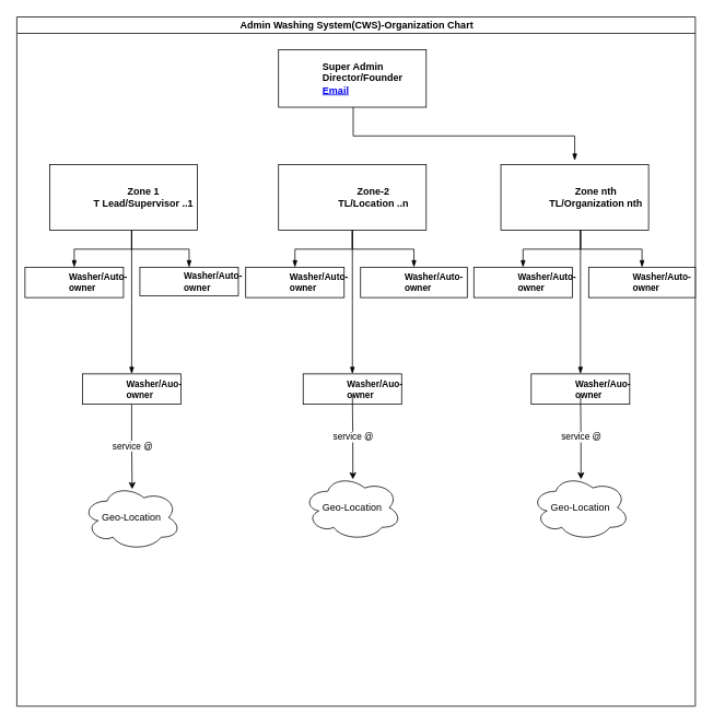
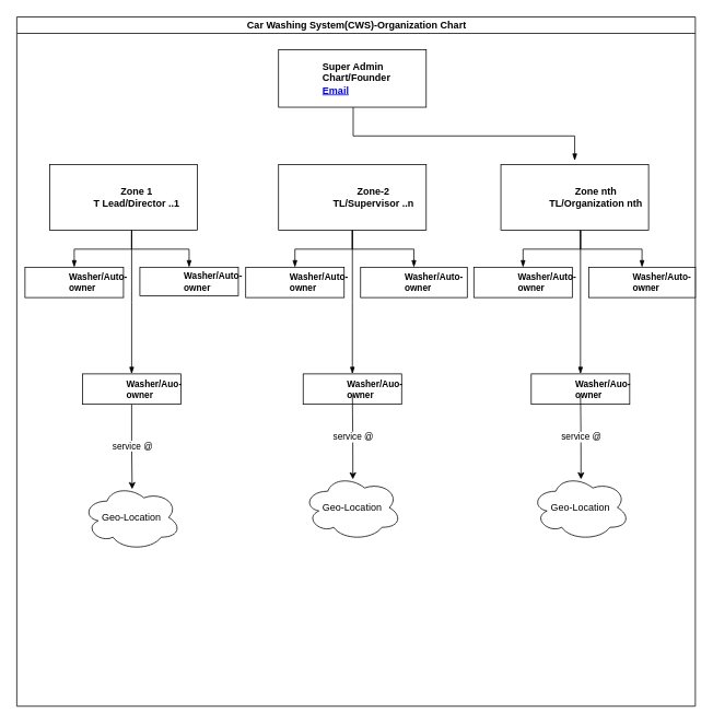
  <mxCell id="0" />
  <mxCell id="1" parent="0" />
- <mxCell id="2" value="Admin Washing System(CWS)-Organization Chart" style="swimlane;html=1;startSize=20;horizontal=1;containerType=tree;glass=0;" parent="1" vertex="1"><mxGeometry x="20" y="20" width="827" height="840" as="geometry" /></mxCell>
- <mxCell id="3" value="Super Admin&lt;br&gt;Director/Founder&lt;br&gt;&lt;a href=&quot;mailto:me@example.com&quot;&gt;Email&lt;/a&gt;" style="label;image=https://cdn3.iconfinder.com/data/icons/user-avatars-1/512/users-3-128.png;whiteSpace=wrap;html=1;rounded=0;glass=0;treeMoving=1;treeFolding=1;" parent="2" vertex="1"><mxGeometry x="319" y="40" width="180" height="70" as="geometry" /></mxCell>
- <mxCell id="4" value="&lt;div style=&quot;text-align: center;&quot;&gt;Zone 1&lt;/div&gt;T Lead/Supervisor ..1" style="label;image=https://cdn3.iconfinder.com/data/icons/user-avatars-1/512/users-10-3-128.png;whiteSpace=wrap;html=1;rounded=0;glass=0;treeFolding=1;treeMoving=1;" parent="2" vertex="1"><mxGeometry x="40" y="180" width="180" height="80" as="geometry" /></mxCell>
- <mxCell id="5" value="Zone-2&lt;br&gt;TL/Location ..n" style="label;image=https://cdn3.iconfinder.com/data/icons/user-avatars-1/512/users-9-2-128.png;whiteSpace=wrap;html=1;rounded=0;glass=0;treeFolding=1;treeMoving=1;align=center;" parent="2" vertex="1"><mxGeometry x="319" y="180" width="180" height="80" as="geometry" /></mxCell>
+ <mxCell id="2" value="Car Washing System(CWS)-Organization Chart" style="swimlane;html=1;startSize=20;horizontal=1;containerType=tree;glass=0;" parent="1" vertex="1"><mxGeometry x="20" y="20" width="827" height="840" as="geometry" /></mxCell>
+ <mxCell id="3" value="Super Admin&lt;br&gt;Chart/Founder&lt;br&gt;&lt;a href=&quot;mailto:me@example.com&quot;&gt;Email&lt;/a&gt;" style="label;image=https://cdn3.iconfinder.com/data/icons/user-avatars-1/512/users-3-128.png;whiteSpace=wrap;html=1;rounded=0;glass=0;treeMoving=1;treeFolding=1;" parent="2" vertex="1"><mxGeometry x="319" y="40" width="180" height="70" as="geometry" /></mxCell>
+ <mxCell id="4" value="&lt;div style=&quot;text-align: center;&quot;&gt;Zone 1&lt;/div&gt;T Lead/Director ..1" style="label;image=https://cdn3.iconfinder.com/data/icons/user-avatars-1/512/users-10-3-128.png;whiteSpace=wrap;html=1;rounded=0;glass=0;treeFolding=1;treeMoving=1;" parent="2" vertex="1"><mxGeometry x="40" y="180" width="180" height="80" as="geometry" /></mxCell>
+ <mxCell id="5" value="Zone-2&lt;br&gt;TL/Supervisor ..n" style="label;image=https://cdn3.iconfinder.com/data/icons/user-avatars-1/512/users-9-2-128.png;whiteSpace=wrap;html=1;rounded=0;glass=0;treeFolding=1;treeMoving=1;align=center;" parent="2" vertex="1"><mxGeometry x="319" y="180" width="180" height="80" as="geometry" /></mxCell>
  <mxCell id="6" value="" style="endArrow=blockThin;endFill=1;fontSize=11;edgeStyle=elbowEdgeStyle;elbow=vertical;rounded=0;" parent="2" edge="1"><mxGeometry relative="1" as="geometry"><mxPoint x="410" y="110" as="sourcePoint" /><mxPoint x="680" y="175" as="targetPoint" /><Array as="points"><mxPoint x="540" y="145" /></Array></mxGeometry></mxCell>
  <mxCell id="7" value="Zone nth&lt;br&gt;TL/Organization nth" style="label;image=https://cdn3.iconfinder.com/data/icons/user-avatars-1/512/users-2-128.png;whiteSpace=wrap;html=1;rounded=0;glass=0;align=center;" parent="2" vertex="1"><mxGeometry x="590" y="180" width="180" height="80" as="geometry" /></mxCell>
  <mxCell id="8" value="" style="endArrow=blockThin;endFill=1;fontSize=11;edgeStyle=elbowEdgeStyle;elbow=vertical;rounded=0;" edge="1" parent="2" target="12"><mxGeometry relative="1" as="geometry"><mxPoint x="140" y="260" as="sourcePoint" /></mxGeometry></mxCell>
  <mxCell id="9" value="" style="endArrow=blockThin;endFill=1;fontSize=11;edgeStyle=elbowEdgeStyle;elbow=vertical;rounded=0;" edge="1" parent="2" target="11"><mxGeometry relative="1" as="geometry"><mxPoint x="140" y="260" as="sourcePoint" /></mxGeometry></mxCell>
  <mxCell id="10" value="" style="endArrow=blockThin;endFill=1;fontSize=11;edgeStyle=elbowEdgeStyle;elbow=vertical;rounded=0;" edge="1" parent="2" target="14"><mxGeometry relative="1" as="geometry"><mxPoint x="140" y="260" as="sourcePoint" /></mxGeometry></mxCell>
  <mxCell id="11" value="Washer/Auto-owner" style="label;image=https://cdn3.iconfinder.com/data/icons/user-avatars-1/512/users-9-2-128.png;whiteSpace=wrap;html=1;rounded=0;glass=0;treeFolding=1;treeMoving=1;fontSize=11;" vertex="1" parent="2"><mxGeometry x="150" y="305" width="120" height="35" as="geometry" /></mxCell>
  <mxCell id="12" value="Washer/Auto-owner" style="label;image=https://cdn3.iconfinder.com/data/icons/user-avatars-1/512/users-10-3-128.png;whiteSpace=wrap;html=1;rounded=0;glass=0;treeFolding=1;treeMoving=1;fontSize=11;" vertex="1" parent="2"><mxGeometry x="10" y="305" width="120" height="37" as="geometry" /></mxCell>
  <mxCell id="13" value="service @" style="edgeStyle=orthogonalEdgeStyle;rounded=0;orthogonalLoop=1;jettySize=auto;html=1;entryX=0.505;entryY=0.068;entryDx=0;entryDy=0;entryPerimeter=0;" edge="1" parent="2" source="14" target="27"><mxGeometry relative="1" as="geometry" /></mxCell>
  <mxCell id="14" value="Washer/Auo-owner" style="label;image=https://cdn3.iconfinder.com/data/icons/user-avatars-1/512/users-2-128.png;whiteSpace=wrap;html=1;rounded=0;glass=0;fontSize=11;" vertex="1" parent="2"><mxGeometry x="80" y="435" width="120" height="37" as="geometry" /></mxCell>
  <mxCell id="15" value="" style="endArrow=blockThin;endFill=1;fontSize=11;edgeStyle=elbowEdgeStyle;elbow=vertical;rounded=0;" edge="1" parent="2" target="19"><mxGeometry relative="1" as="geometry"><mxPoint x="409" y="260" as="sourcePoint" /></mxGeometry></mxCell>
  <mxCell id="16" value="" style="endArrow=blockThin;endFill=1;fontSize=11;edgeStyle=elbowEdgeStyle;elbow=vertical;rounded=0;" edge="1" parent="2" target="18"><mxGeometry relative="1" as="geometry"><mxPoint x="409" y="260" as="sourcePoint" /></mxGeometry></mxCell>
  <mxCell id="17" value="" style="endArrow=blockThin;endFill=1;fontSize=11;edgeStyle=elbowEdgeStyle;elbow=vertical;rounded=0;" edge="1" parent="2" target="20"><mxGeometry relative="1" as="geometry"><mxPoint x="409" y="260" as="sourcePoint" /></mxGeometry></mxCell>
  <mxCell id="18" value="Washer/Auto-owner" style="label;image=https://cdn3.iconfinder.com/data/icons/user-avatars-1/512/users-9-2-128.png;whiteSpace=wrap;html=1;rounded=0;glass=0;treeFolding=1;treeMoving=1;fontSize=11;" vertex="1" parent="2"><mxGeometry x="419" y="305" width="130" height="37" as="geometry" /></mxCell>
  <mxCell id="19" value="Washer/Auto-owner" style="label;image=https://cdn3.iconfinder.com/data/icons/user-avatars-1/512/users-10-3-128.png;whiteSpace=wrap;html=1;rounded=0;glass=0;treeFolding=1;treeMoving=1;fontSize=11;" vertex="1" parent="2"><mxGeometry x="279" y="305" width="120" height="37" as="geometry" /></mxCell>
  <mxCell id="20" value="Washer/Auo-owner" style="label;image=https://cdn3.iconfinder.com/data/icons/user-avatars-1/512/users-2-128.png;whiteSpace=wrap;html=1;rounded=0;glass=0;fontSize=11;" vertex="1" parent="2"><mxGeometry x="349" y="435" width="120" height="37" as="geometry" /></mxCell>
  <mxCell id="21" value="" style="endArrow=blockThin;endFill=1;fontSize=11;edgeStyle=elbowEdgeStyle;elbow=vertical;rounded=0;" edge="1" parent="2" target="25"><mxGeometry relative="1" as="geometry"><mxPoint x="687" y="260" as="sourcePoint" /></mxGeometry></mxCell>
  <mxCell id="22" value="" style="endArrow=blockThin;endFill=1;fontSize=11;edgeStyle=elbowEdgeStyle;elbow=vertical;rounded=0;" edge="1" parent="2" target="24"><mxGeometry relative="1" as="geometry"><mxPoint x="687" y="260" as="sourcePoint" /></mxGeometry></mxCell>
  <mxCell id="23" value="" style="endArrow=blockThin;endFill=1;fontSize=11;edgeStyle=elbowEdgeStyle;elbow=vertical;rounded=0;" edge="1" parent="2" target="26"><mxGeometry relative="1" as="geometry"><mxPoint x="687" y="260" as="sourcePoint" /></mxGeometry></mxCell>
  <mxCell id="24" value="Washer/Auto-owner" style="label;image=https://cdn3.iconfinder.com/data/icons/user-avatars-1/512/users-9-2-128.png;whiteSpace=wrap;html=1;rounded=0;glass=0;treeFolding=1;treeMoving=1;fontSize=11;" vertex="1" parent="2"><mxGeometry x="697" y="305" width="130" height="37" as="geometry" /></mxCell>
  <mxCell id="25" value="Washer/Auto-owner" style="label;image=https://cdn3.iconfinder.com/data/icons/user-avatars-1/512/users-10-3-128.png;whiteSpace=wrap;html=1;rounded=0;glass=0;treeFolding=1;treeMoving=1;fontSize=11;" vertex="1" parent="2"><mxGeometry x="557" y="305" width="120" height="37" as="geometry" /></mxCell>
  <mxCell id="26" value="Washer/Auo-owner" style="label;image=https://cdn3.iconfinder.com/data/icons/user-avatars-1/512/users-2-128.png;whiteSpace=wrap;html=1;rounded=0;glass=0;fontSize=11;" vertex="1" parent="2"><mxGeometry x="627" y="435" width="120" height="37" as="geometry" /></mxCell>
  <mxCell id="27" value="Geo-Location" style="ellipse;shape=cloud;whiteSpace=wrap;html=1;" vertex="1" parent="2"><mxGeometry x="80" y="570" width="120" height="80" as="geometry" /></mxCell>
  <mxCell id="28" value="service @" style="edgeStyle=orthogonalEdgeStyle;rounded=0;orthogonalLoop=1;jettySize=auto;html=1;entryX=0.505;entryY=0.068;entryDx=0;entryDy=0;entryPerimeter=0;" edge="1" parent="2" target="29"><mxGeometry relative="1" as="geometry"><mxPoint x="409" y="460" as="sourcePoint" /></mxGeometry></mxCell>
  <mxCell id="29" value="Geo-Location" style="ellipse;shape=cloud;whiteSpace=wrap;html=1;" vertex="1" parent="2"><mxGeometry x="349" y="558" width="120" height="80" as="geometry" /></mxCell>
  <mxCell id="30" value="service @" style="edgeStyle=orthogonalEdgeStyle;rounded=0;orthogonalLoop=1;jettySize=auto;html=1;entryX=0.505;entryY=0.068;entryDx=0;entryDy=0;entryPerimeter=0;" edge="1" parent="2" target="31"><mxGeometry relative="1" as="geometry"><mxPoint x="687" y="460" as="sourcePoint" /></mxGeometry></mxCell>
  <mxCell id="31" value="Geo-Location" style="ellipse;shape=cloud;whiteSpace=wrap;html=1;" vertex="1" parent="2"><mxGeometry x="627" y="558" width="120" height="80" as="geometry" /></mxCell>
